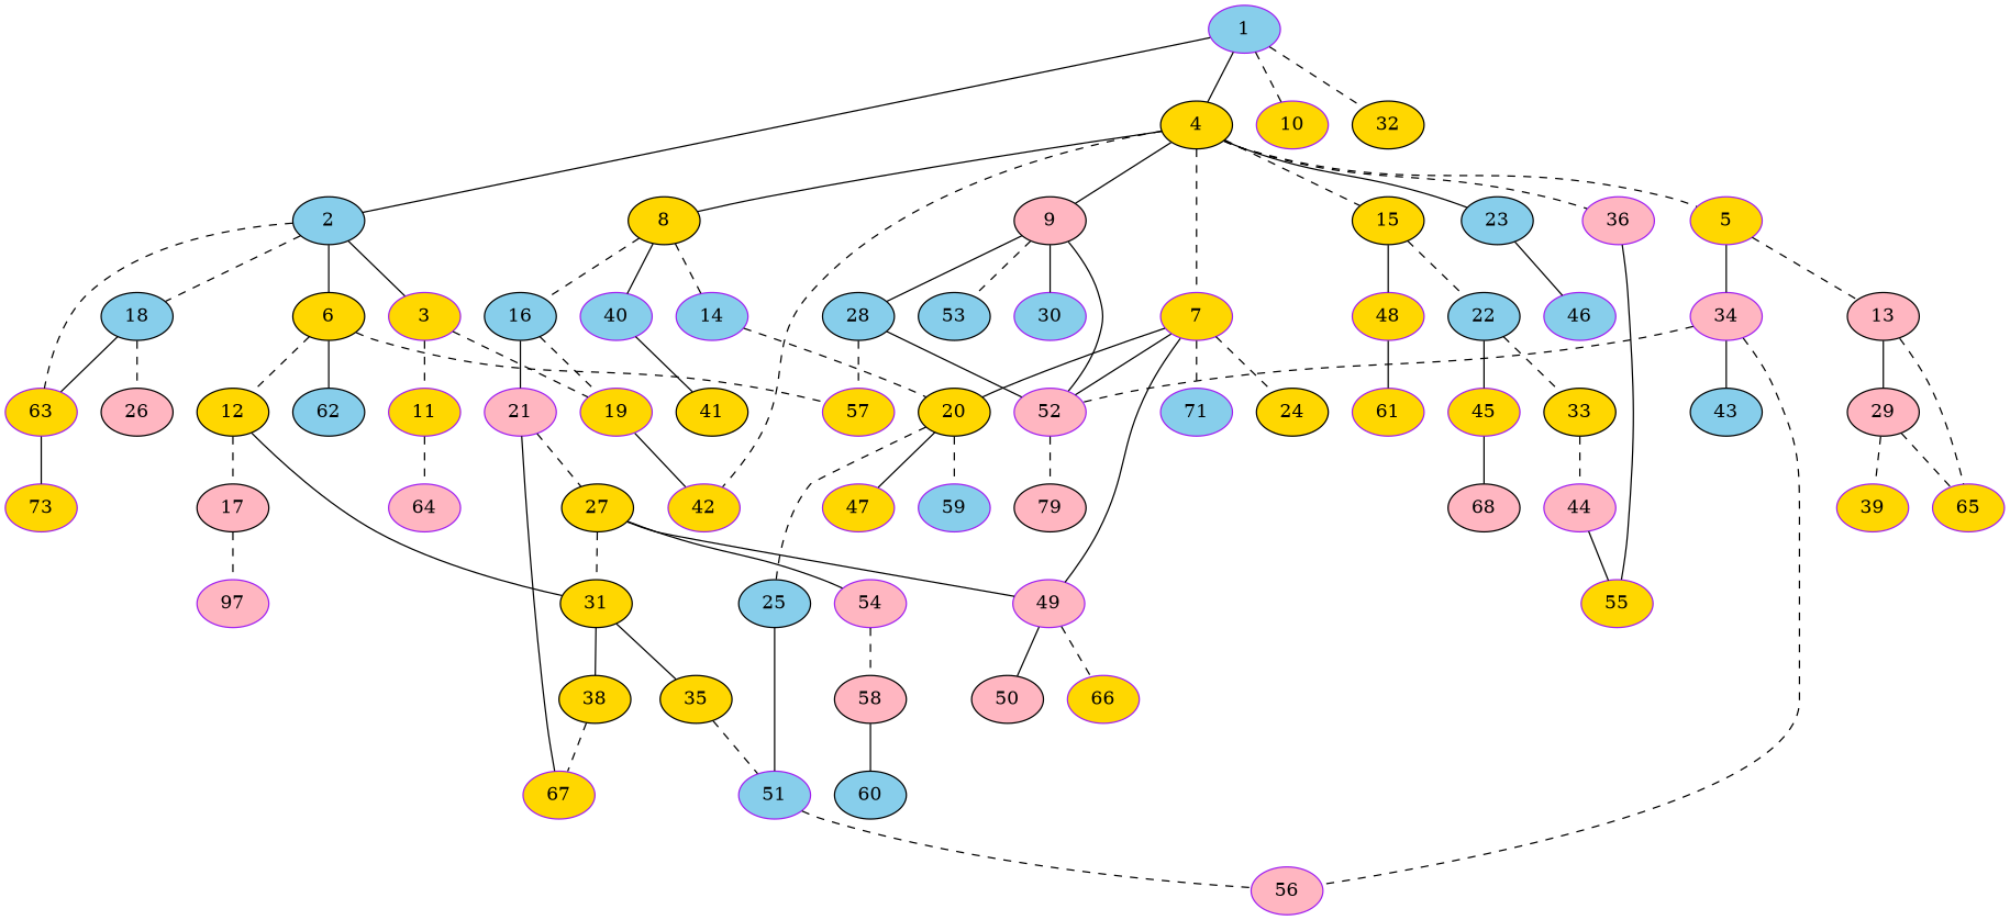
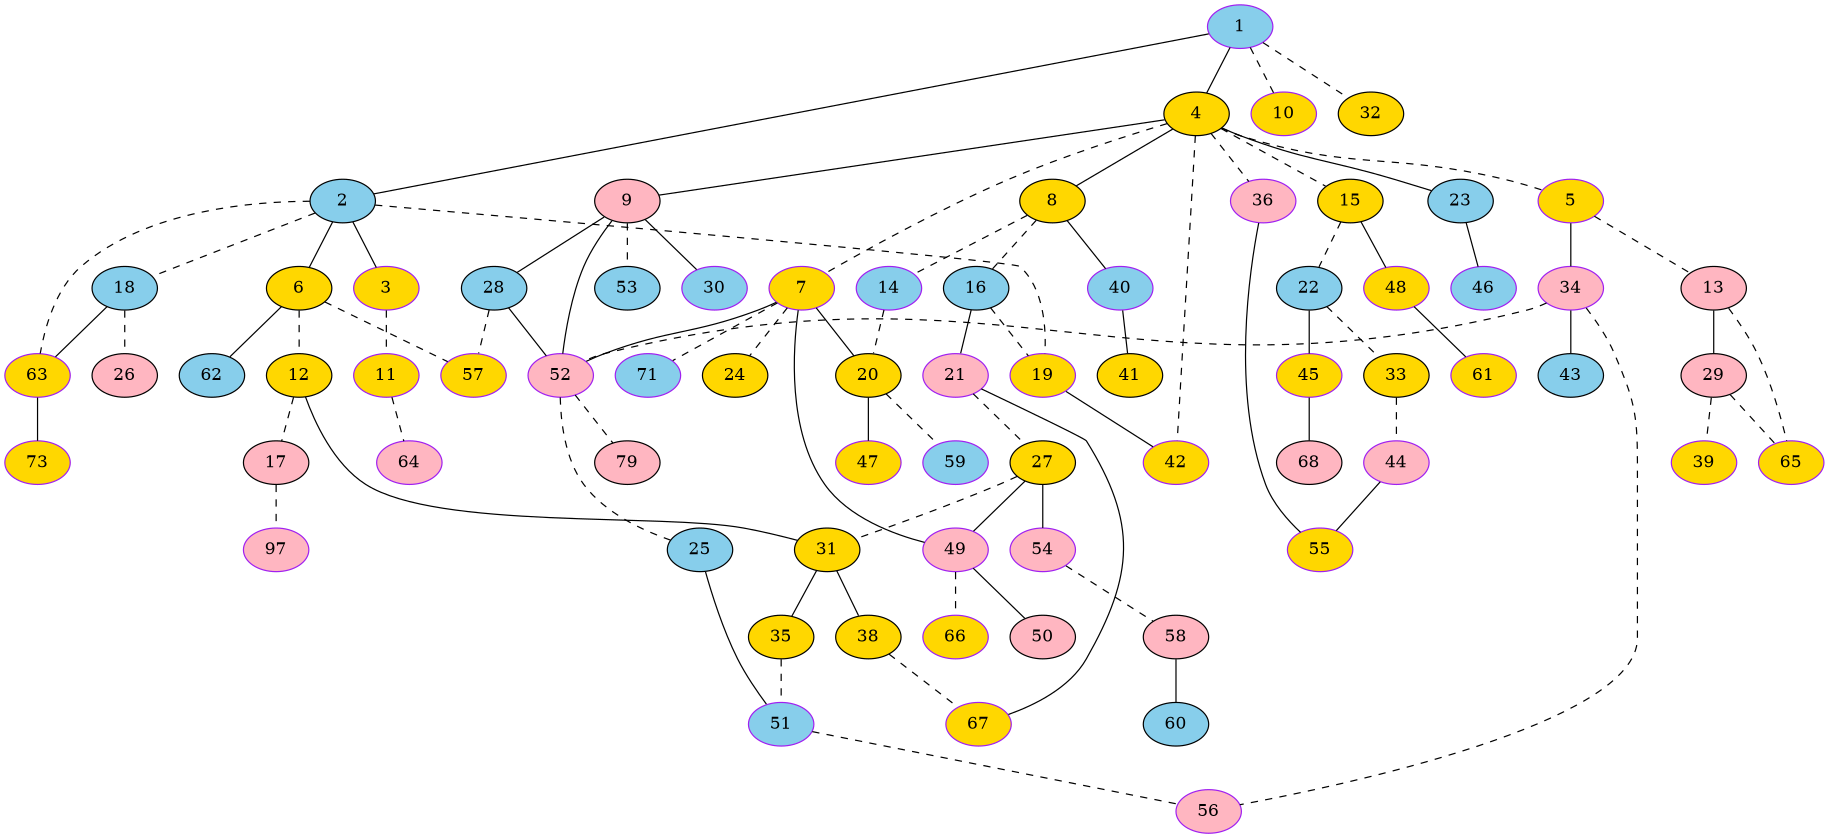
  graph {
    node [color=purple fillcolor=gold style=filled]
    edge [style=dashed]
    1 [fillcolor=skyblue]
    2 [color=black fillcolor=skyblue]
    4 [color=black]
    10
    32 [color=black]
    3
    6 [color=black]
    18 [color=black fillcolor=skyblue]
    63
    5
    7
    8 [color=black]
    9 [color=black fillcolor=lightpink]
    15 [color=black]
    23 [color=black fillcolor=skyblue]
    36 [fillcolor=lightpink]
    42
    11
    19
    12 [color=black]
    57
    62 [color=black fillcolor=skyblue]
    26 [color=black fillcolor=lightpink]
    n24 [label=73]
    64 [fillcolor=lightpink]
    13 [color=black fillcolor=lightpink]
    34 [fillcolor=lightpink]
    20 [color=black]
    24 [color=black]
    49 [fillcolor=lightpink]
    52 [fillcolor=lightpink]
    71 [fillcolor=skyblue]
    14 [fillcolor=skyblue]
    16 [color=black fillcolor=skyblue]
    40 [fillcolor=skyblue]
    28 [color=black fillcolor=skyblue]
    30 [fillcolor=skyblue]
    53 [color=black fillcolor=skyblue]
    22 [color=black fillcolor=skyblue]
    48
    46 [fillcolor=skyblue]
    55
    29 [color=black fillcolor=lightpink]
    65
    43 [color=black fillcolor=skyblue]
    56 [fillcolor=lightpink]
    17 [color=black fillcolor=lightpink]
    31 [color=black]
    25 [color=black fillcolor=skyblue]
    47
    59 [fillcolor=skyblue]
    50 [color=black fillcolor=lightpink]
    66
    n54 [color=black fillcolor=lightpink label=79]
    21 [fillcolor=lightpink]
    41 [color=black]
    n57 [fillcolor=lightpink label=97]
    35 [color=black]
    38 [color=black]
    39
    33 [color=black]
    45
    61
    27 [color=black]
    67
    51 [fillcolor=skyblue]
    54 [fillcolor=lightpink]
    44 [fillcolor=lightpink]
    68 [color=black fillcolor=lightpink]
    58 [color=black fillcolor=lightpink]
    60 [color=black fillcolor=skyblue]
    1 -- 2 [style=solid]
    1 -- 4 [style=solid]
    1 -- 10
    1 -- 32
    2 -- 3 [style=solid]
    2 -- 6 [style=solid]
    2 -- 18
    2 -- 63
    4 -- 5
    4 -- 7
    4 -- 8 [style=solid]
    4 -- 9 [style=solid]
    4 -- 15
    4 -- 23 [style=solid]
    4 -- 36
    4 -- 42
    3 -- 11
-   3 -- 19
+   2 -- 19
    6 -- 12
    6 -- 57
    6 -- 62 [style=solid]
    18 -- 63 [style=solid]
    18 -- 26
    63 -- n24 [style=solid]
    5 -- 13
    5 -- 34 [style=solid]
    7 -- 20 [style=solid]
    7 -- 24
    7 -- 49 [style=solid]
    7 -- 52 [style=solid]
    7 -- 71
    8 -- 14
    8 -- 16
    8 -- 40 [style=solid]
    9 -- 52 [style=solid]
    9 -- 28 [style=solid]
    9 -- 30 [style=solid]
    9 -- 53
    15 -- 22
    15 -- 48 [style=solid]
    23 -- 46 [style=solid]
    36 -- 55 [style=solid]
    11 -- 64
    19 -- 42 [style=solid]
    12 -- 17
    12 -- 31 [style=solid]
    13 -- 29 [style=solid]
    13 -- 65
    34 -- 52
    34 -- 43 [style=solid]
    34 -- 56
-   20 -- 25
+   52 -- 25
    20 -- 47 [style=solid]
    20 -- 59
    49 -- 50 [style=solid]
    49 -- 66
    52 -- n54
    14 -- 20
    16 -- 19
    16 -- 21 [style=solid]
    40 -- 41 [style=solid]
    28 -- 57
    28 -- 52 [style=solid]
    22 -- 33
    22 -- 45 [style=solid]
    48 -- 61 [style=solid]
    29 -- 65
    29 -- 39
    17 -- n57
    31 -- 35 [style=solid]
    31 -- 38 [style=solid]
    25 -- 51 [style=solid]
    21 -- 27
    21 -- 67 [style=solid]
    35 -- 51
    38 -- 67
    33 -- 44
    45 -- 68 [style=solid]
    27 -- 49 [style=solid]
    27 -- 31
    27 -- 54 [style=solid]
    51 -- 56
    54 -- 58
    44 -- 55 [style=solid]
    58 -- 60 [style=solid]
  }
